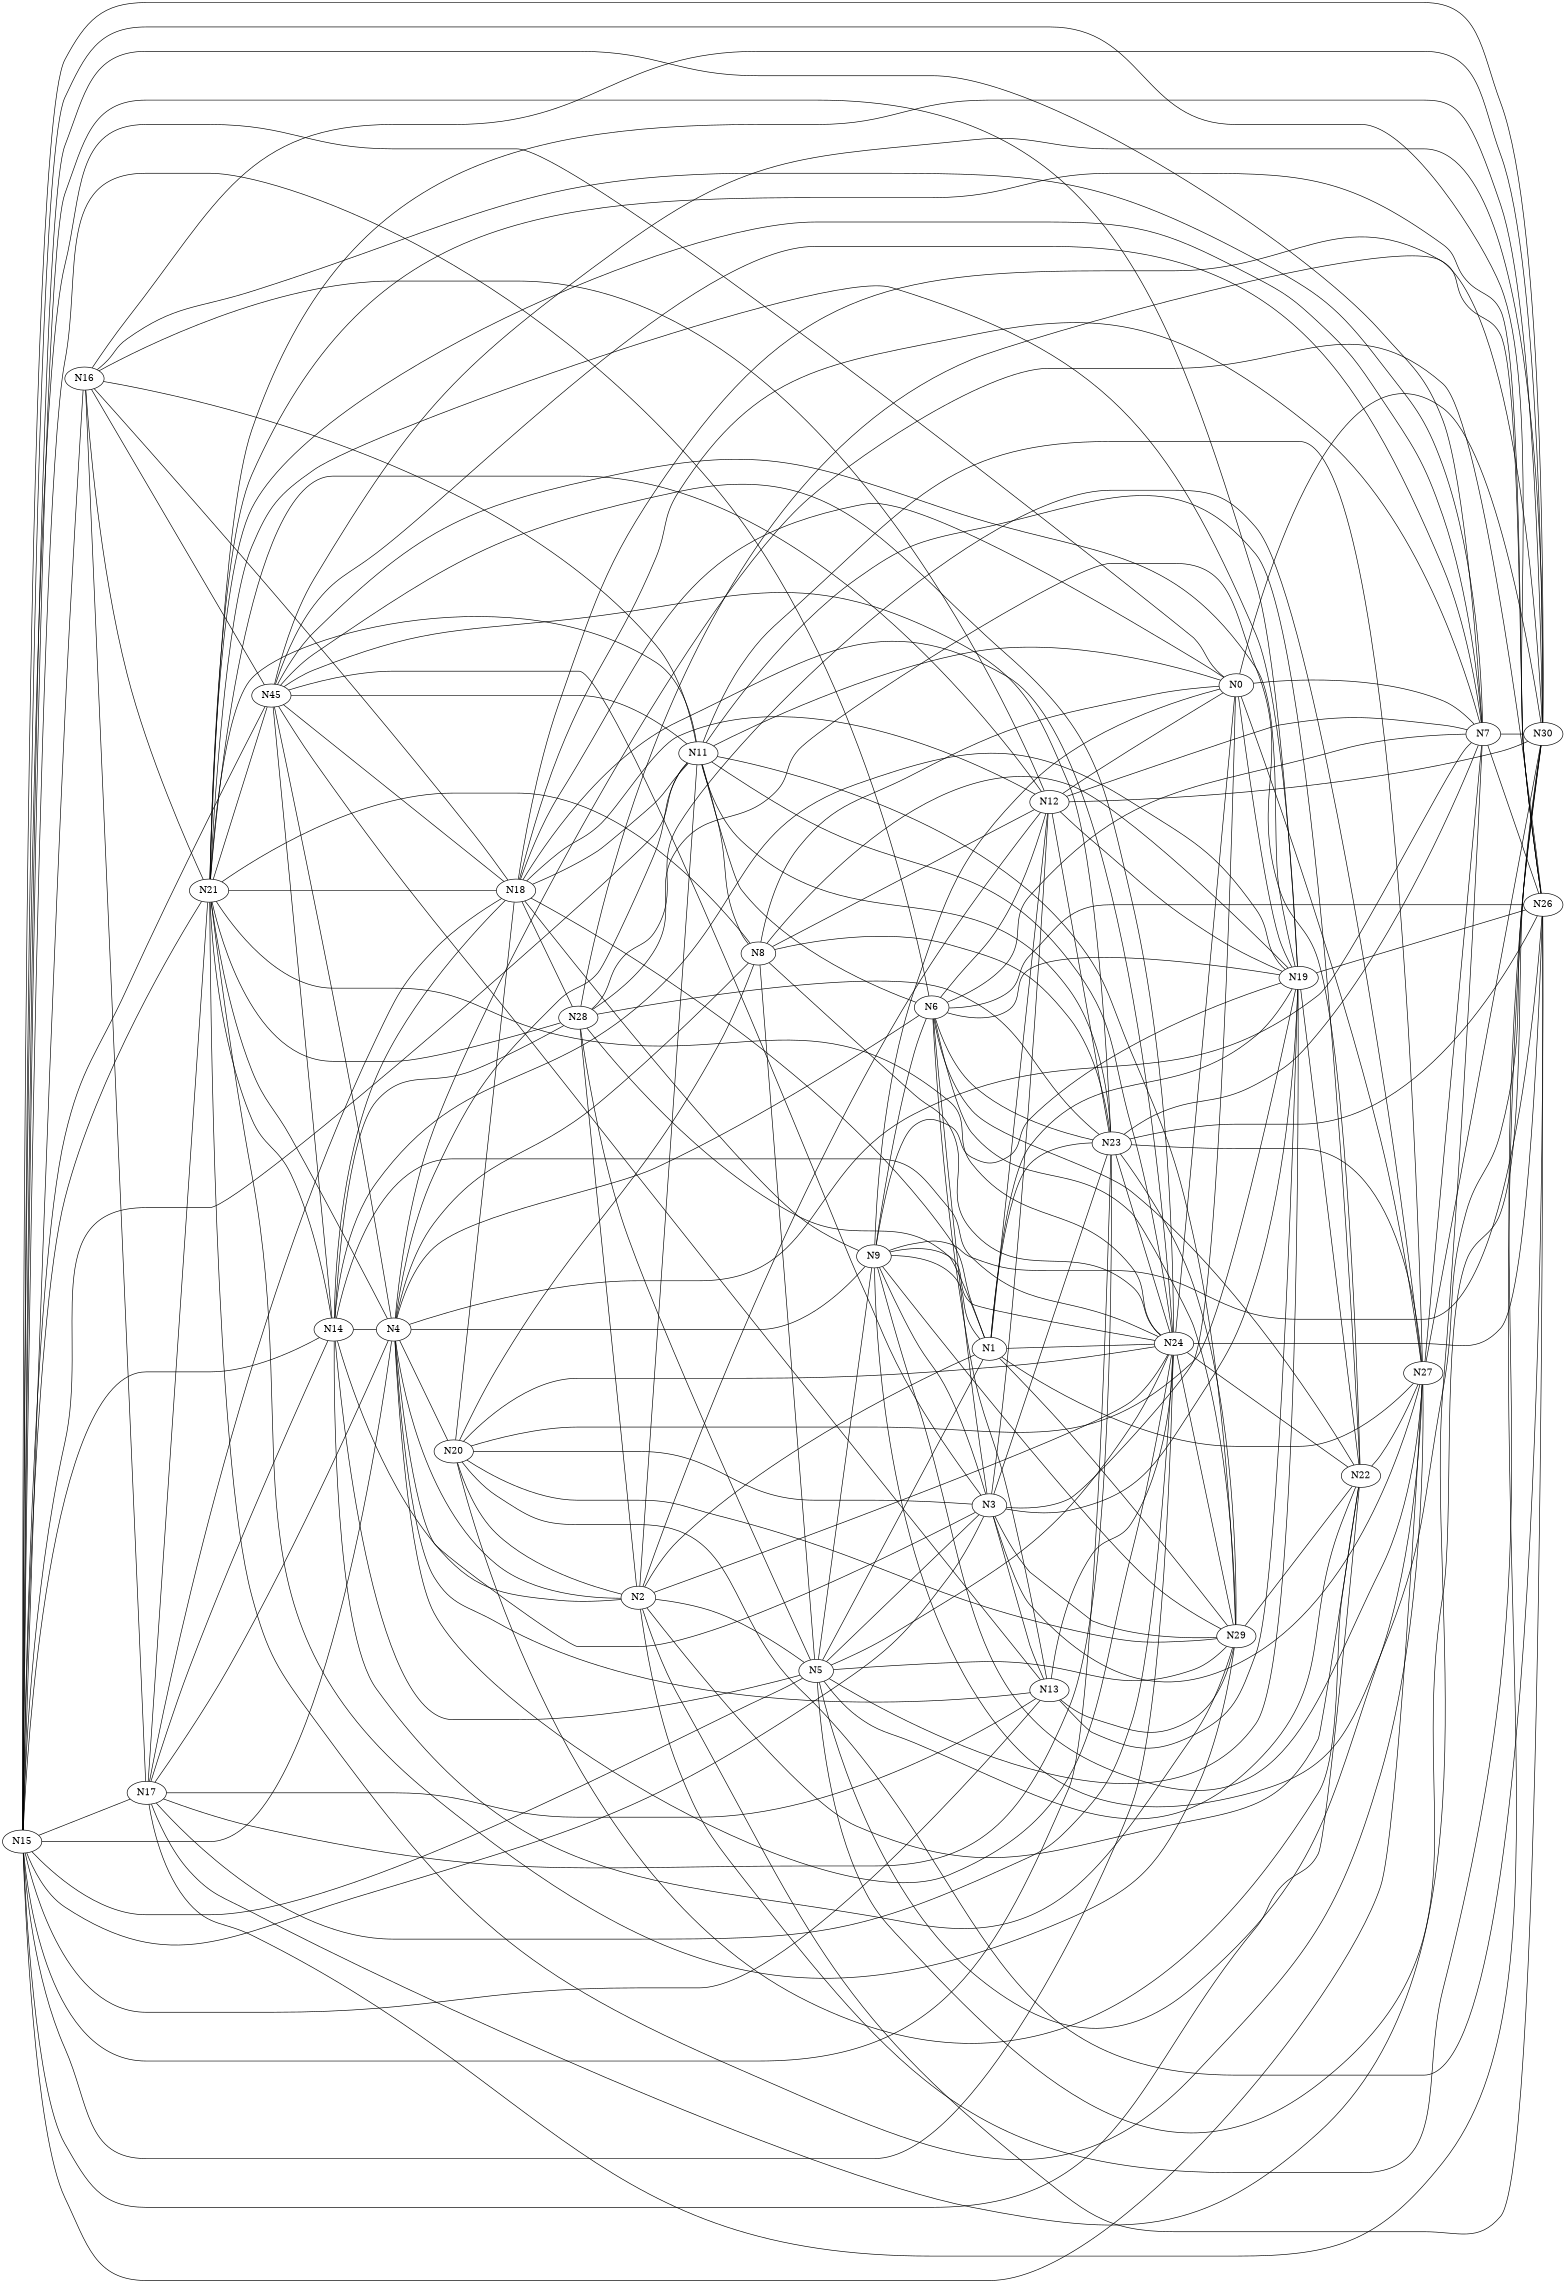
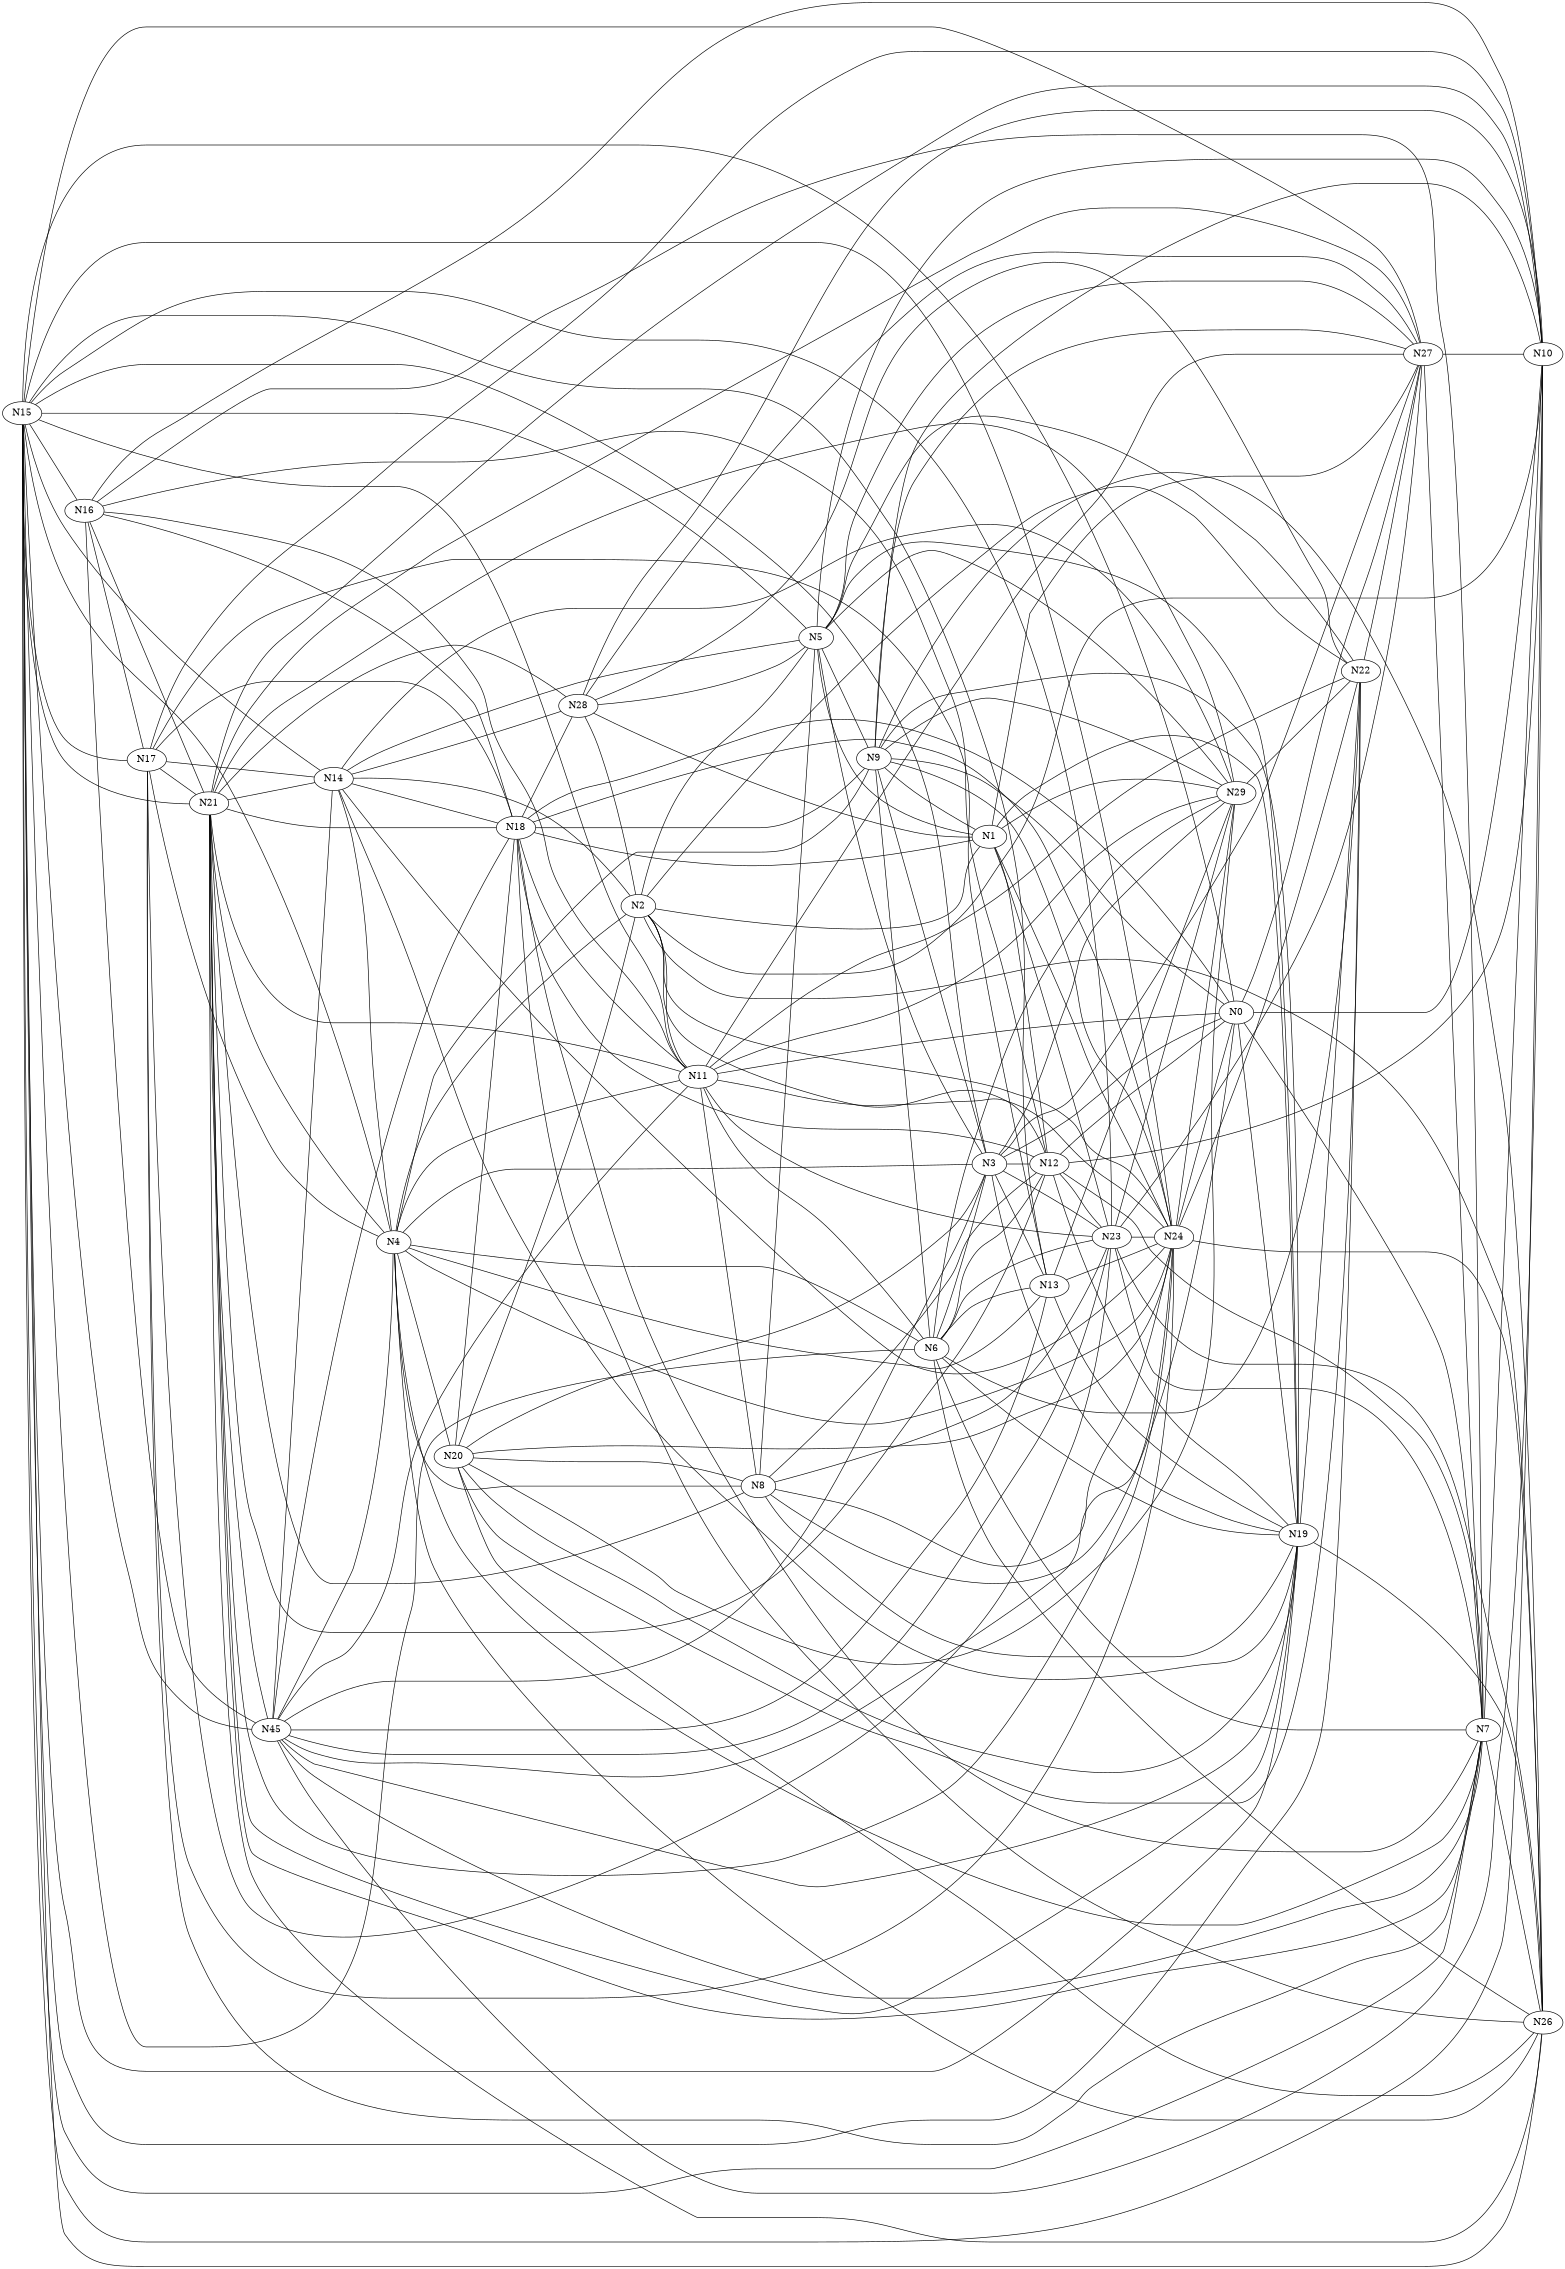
  graph {
    rankdir=LR
    edge [weight=67]
    N15
    N16
    N17
    n4 [label=N45]
    N21
    N6
    N14
    N3
    N27
    N5
    N26
-   N10 [label=N30]
+   N10
    N18
    N4
    N23
    N11
    N13
    N29
    N12
    N8
    N19
    N22
    N7
    N2
    N24
    N20
    N28
    N9
    N0
    N1
    N15 -- N16 [weight=10]
    N15 -- N17
    N15 -- n4 [weight=25]
    N15 -- N21 [weight=89]
    N15 -- N6 [weight=41]
    N15 -- N14 [weight=12]
    N15 -- N3 [weight=62]
    N15 -- N27 [weight=59]
    N15 -- N5 [weight=84]
    N15 -- N26 [weight=20]
    N16 -- N17 [weight=58]
    N16 -- n4 [weight=8]
    N16 -- N21 [weight=37]
    N16 -- N10 [weight=73]
    N16 -- N18 [weight=44]
    N17 -- N21 [weight=96]
    N17 -- N14 [weight=54]
    N17 -- N10
    N17 -- N4 [weight=34]
    N17 -- N23 [weight=66]
    n4 -- N14 [weight=36]
    n4 -- N10 [weight=46]
    n4 -- N11 [weight=80]
    n4 -- N13 [weight=95]
    N21 -- n4 [weight=22]
    N21 -- N14 [weight=13]
    N21 -- N27 [weight=86]
    N21 -- N29 [weight=94]
    N21 -- N12 [weight=95]
    N21 -- N8 [weight=96]
    N6 -- N3 [weight=7]
    N6 -- N4 [weight=46]
    N6 -- N13 [weight=44]
    N6 -- N12 [weight=35]
    N6 -- N19 [weight=32]
    N6 -- N22 [weight=64]
    N6 -- N7 [weight=70]
    N14 -- N4 [weight=73]
    N14 -- N19 [weight=82]
    N14 -- N2 [weight=59]
    N14 -- N24 [weight=63]
    N3 -- n4 [weight=55]
    N3 -- N27 [weight=65]
    N3 -- N13 [weight=59]
    N3 -- N12 [weight=100]
    N3 -- N20 [weight=55]
    N27 -- N5 [weight=1]
    N27 -- N10 [weight=59]
    N27 -- N23 [weight=69]
    N27 -- N7 [weight=31]
    N5 -- N14 [weight=91]
    N5 -- N3 [weight=39]
    N5 -- N10 [weight=21]
    N5 -- N29 [weight=58]
    N5 -- N2 [weight=9]
-   N5 -- N24 [weight=19]
    N5 -- N28 [weight=78]
    N5 -- N9 [weight=6]
    N26 -- N21 [weight=61]
    N26 -- N6 [weight=73]
    N26 -- N23 [weight=10]
    N26 -- N2 [weight=82]
    N26 -- N20 [weight=82]
    N26 -- N9 [weight=45]
    N10 -- N15 [weight=31]
    N10 -- N21 [weight=94]
    N10 -- N2 [weight=54]
    N10 -- N28 [weight=57]
    N10 -- N9 [weight=88]
    N18 -- N17 [weight=33]
    N18 -- n4 [weight=46]
    N18 -- N21 [weight=92]
    N18 -- N14 [weight=30]
    N18 -- N26 [weight=76]
    N18 -- N7 [weight=35]
    N18 -- N24 [weight=15]
    N18 -- N28 [weight=56]
    N4 -- N15 [weight=70]
    N4 -- n4 [weight=80]
    N4 -- N21 [weight=15]
    N4 -- N3 [weight=21]
    N4 -- N26 [weight=53]
    N4 -- N11 [weight=75]
    N4 -- N13 [weight=62]
    N4 -- N8 [weight=60]
    N4 -- N2 [weight=98]
    N4 -- N24 [weight=35]
    N4 -- N20 [weight=37]
    N23 -- N15 [weight=76]
    N23 -- n4 [weight=56]
    N23 -- N6 [weight=42]
    N23 -- N3 [weight=95]
    N23 -- N11 [weight=47]
    N23 -- N29 [weight=77]
    N23 -- N7 [weight=81]
    N23 -- N24 [weight=88]
-   N23 -- N28 [weight=5]
    N11 -- N15 [weight=64]
    N11 -- N16 [weight=49]
    N11 -- N21 [weight=17]
    N11 -- N6 [weight=31]
    N11 -- N27 [weight=94]
    N11 -- N18 [weight=53]
    N11 -- N8 [weight=16]
    N13 -- N15 [weight=75]
    N13 -- N17 [weight=66]
    N13 -- N29 [weight=69]
    N13 -- N19 [weight=47]
    N13 -- N24 [weight=53]
    N29 -- N6 [weight=55]
    N29 -- N14 [weight=68]
    N29 -- N3 [weight=38]
    N29 -- N11 [weight=66]
    N29 -- N22 [weight=61]
    N29 -- N9 [weight=20]
    N12 -- N16 [weight=46]
    N12 -- N10
    N12 -- N18 [weight=11]
    N12 -- N23 [weight=61]
    N12 -- N2 [weight=11]
    N8 -- N5
    N8 -- N23 [weight=82]
    N8 -- N12 [weight=21]
    N8 -- N19 [weight=94]
    N8 -- N24 [weight=10]
    N8 -- N20 [weight=84]
    N8 -- N0 [weight=45]
    N19 -- N15 [weight=75]
    N19 -- n4 [weight=19]
    N19 -- N21 [weight=24]
    N19 -- N3 [weight=17]
    N19 -- N5 [weight=54]
    N19 -- N26 [weight=42]
    N19 -- N12 [weight=32]
    N19 -- N22 [weight=29]
    N19 -- N20 [weight=87]
    N19 -- N9
    N22 -- N15 [weight=18]
    N22 -- N27 [weight=75]
    N22 -- N5 [weight=18]
    N22 -- N11 [weight=9]
    N22 -- N2 [weight=55]
    N22 -- N20
    N22 -- N28 [weight=33]
    N7 -- N15 [weight=32]
    N7 -- N16 [weight=30]
    N7 -- N17 [weight=46]
    N7 -- n4 [weight=36]
    N7 -- N21 [weight=14]
    N7 -- N26 [weight=72]
    N7 -- N10 [weight=79]
    N7 -- N4 [weight=25]
    N7 -- N12 [weight=40]
    N2 -- N11 [weight=68]
    N2 -- N1 [weight=80]
    N24 -- N15 [weight=89]
    N24 -- N17 [weight=41]
    N24 -- n4 [weight=49]
    N24 -- N21 [weight=82]
    N24 -- N26 [weight=22]
    N24 -- N11 [weight=27]
    N24 -- N29 [weight=56]
    N24 -- N22 [weight=47]
    N24 -- N2 [weight=42]
    N24 -- N9 [weight=72]
    N24 -- N0 [weight=36]
    N20 -- N18 [weight=37]
    N20 -- N29 [weight=87]
    N20 -- N2 [weight=15]
    N20 -- N24 [weight=30]
    N28 -- N21 [weight=29]
    N28 -- N14 [weight=52]
    N28 -- N27 [weight=74]
    N28 -- N2 [weight=12]
    N9 -- N6 [weight=11]
    N9 -- N3 [weight=40]
    N9 -- N27 [weight=7]
    N9 -- N18 [weight=68]
    N9 -- N4 [weight=62]
    N9 -- N1 [weight=54]
    N0 -- N15 [weight=56]
    N0 -- N3 [weight=20]
    N0 -- N27 [weight=33]
    N0 -- N10 [weight=91]
    N0 -- N18 [weight=66]
    N0 -- N11 [weight=59]
    N0 -- N12 [weight=93]
    N0 -- N19 [weight=68]
    N0 -- N7 [weight=61]
    N0 -- N9 [weight=98]
    N1 -- N27 [weight=27]
    N1 -- N5 [weight=96]
    N1 -- N18 [weight=38]
    N1 -- N23 [weight=73]
    N1 -- N29 [weight=31]
    N1 -- N12 [weight=21]
    N1 -- N19 [weight=77]
    N1 -- N24 [weight=87]
    N1 -- N28 [weight=10]
  }
